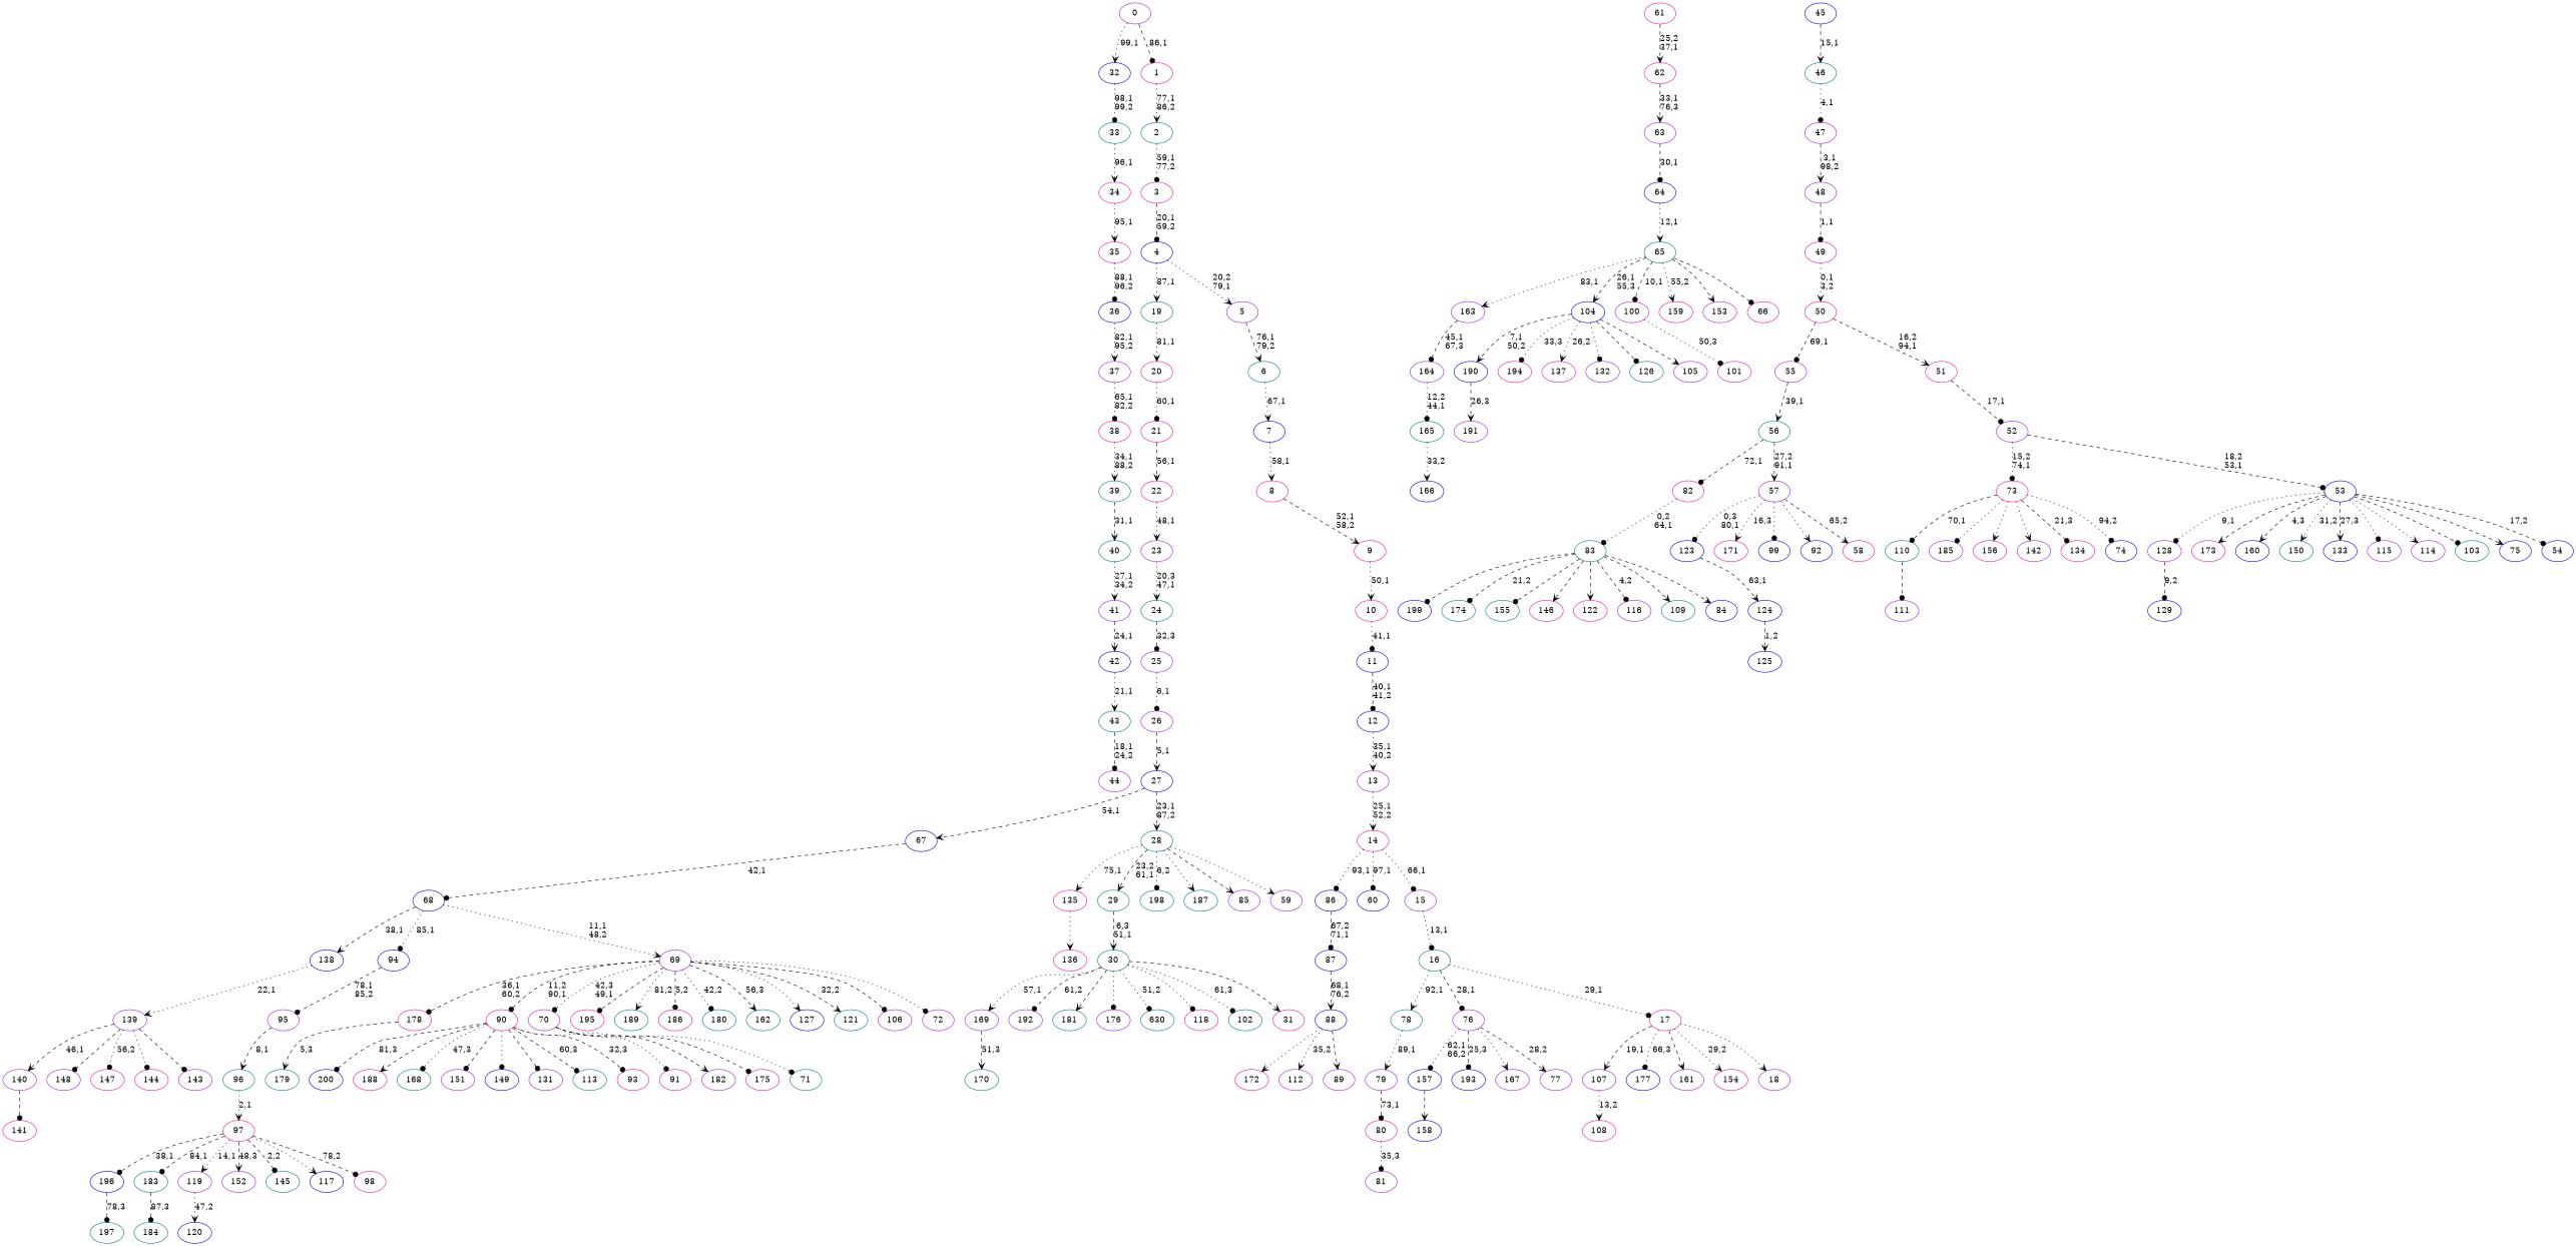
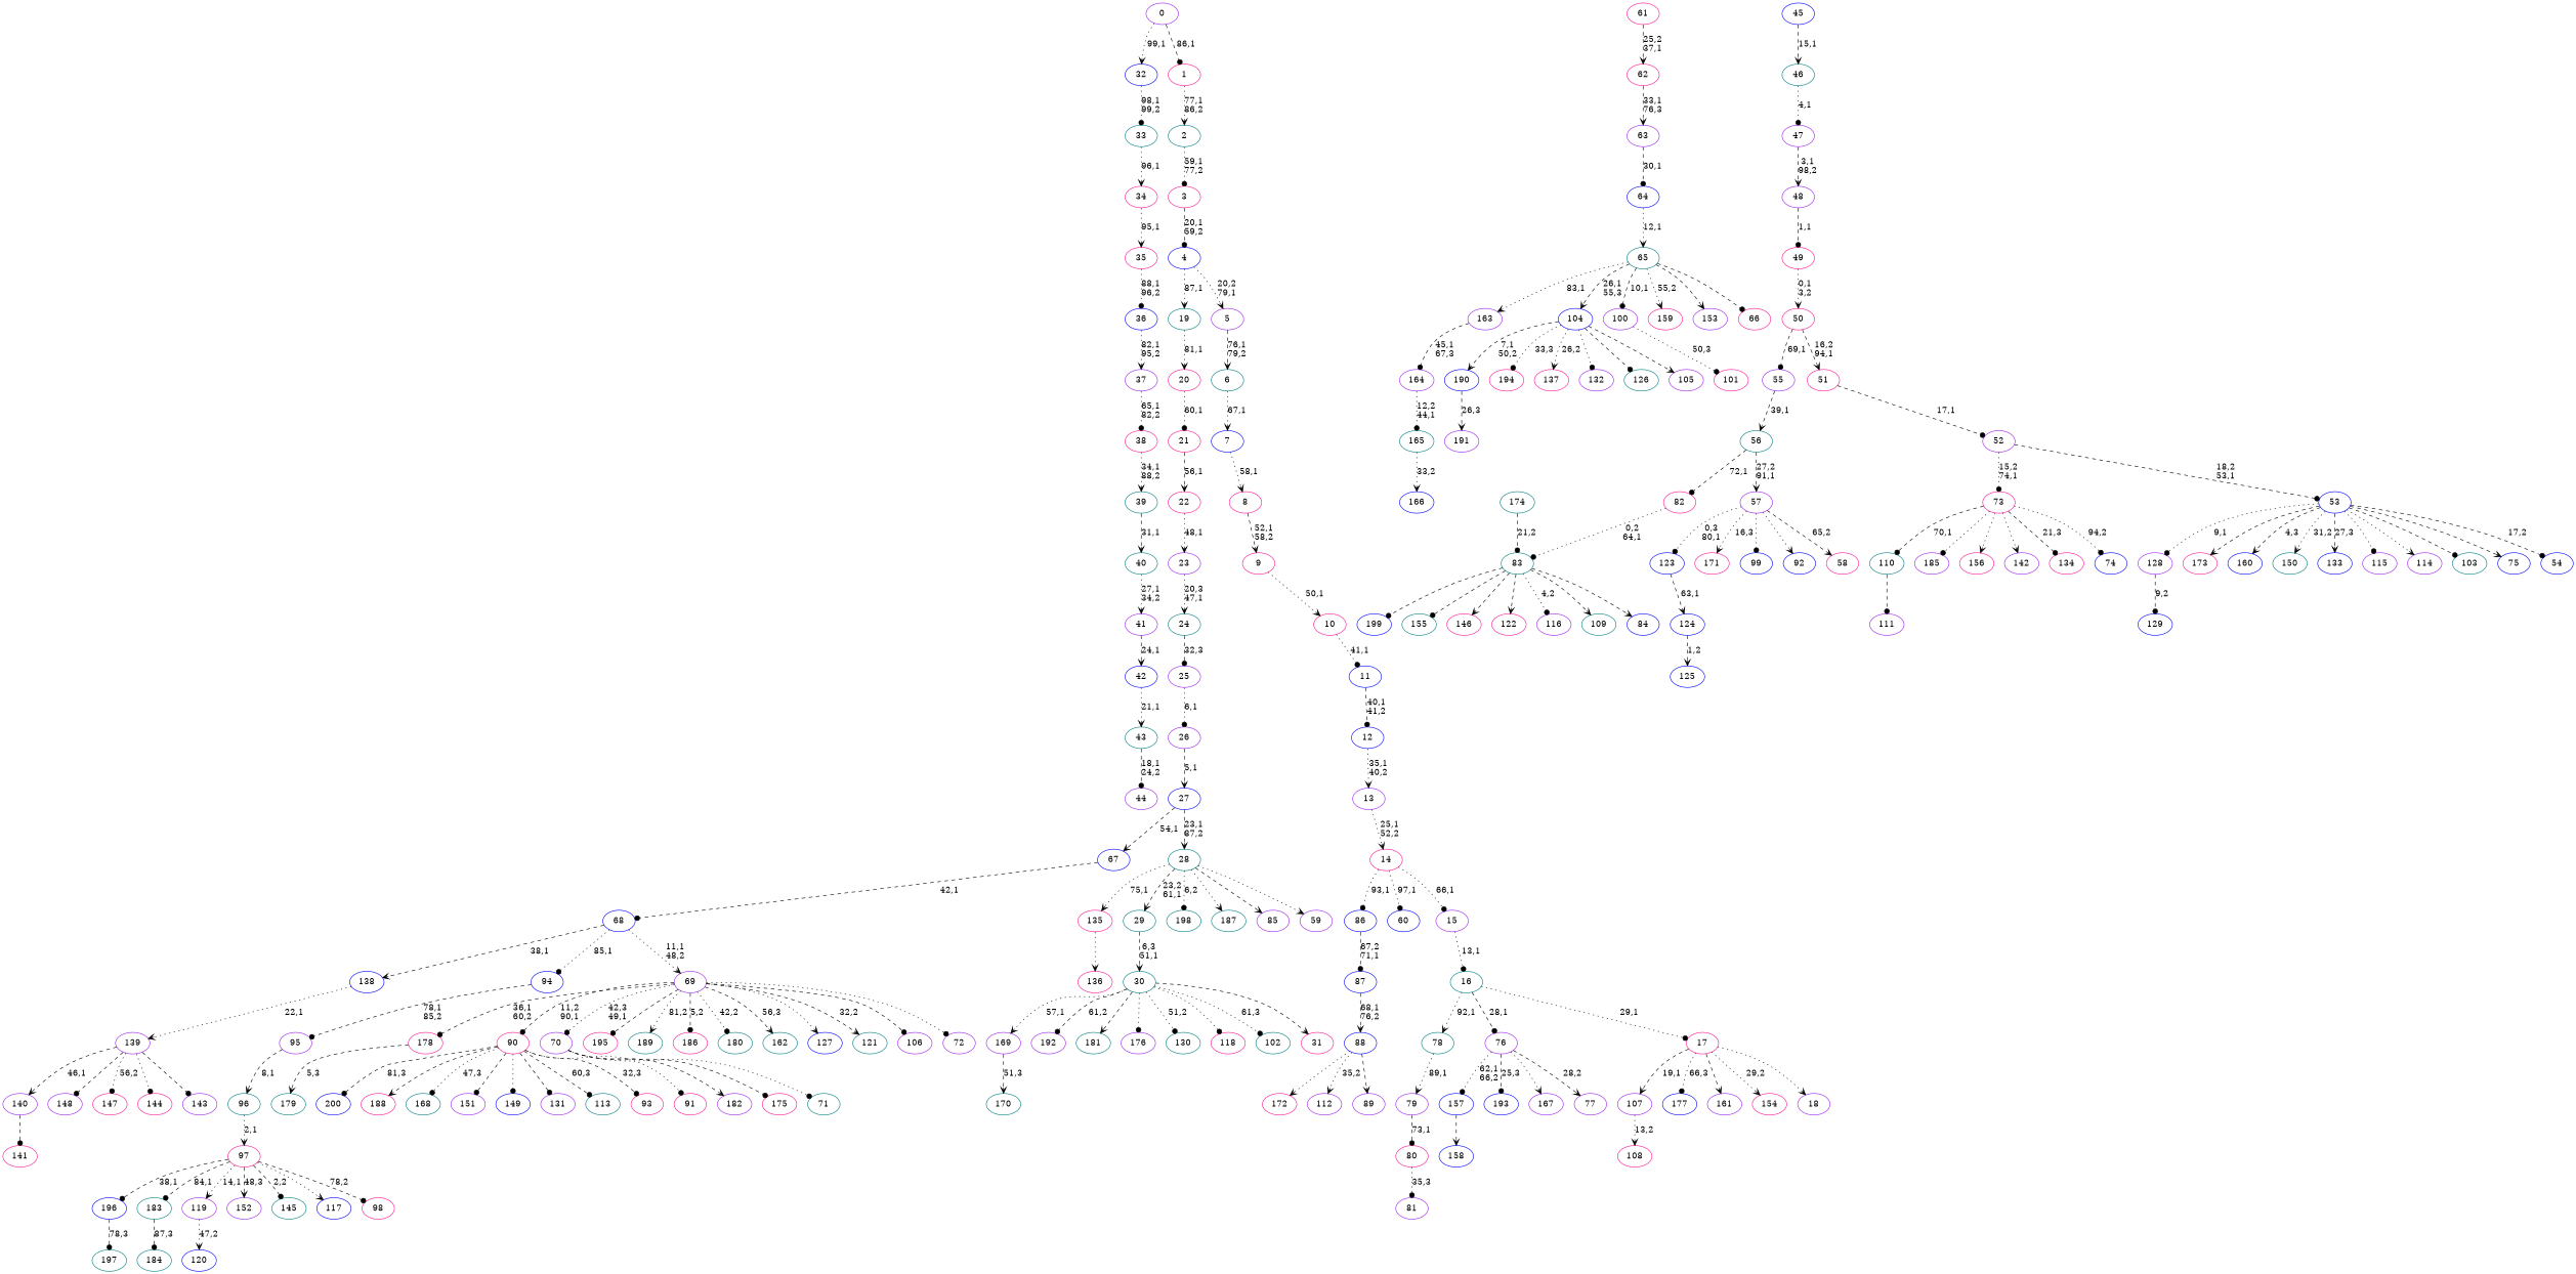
  digraph {
    node [color=purple]
    edge [arrowhead=vee style=dashed]
    196 [color=blue]
    197 [color=teal]
    190 [color=blue]
    191
    183 [color=teal]
    184 [color=teal]
    178 [color=deeppink]
    179 [color=teal]
    170 [color=teal]
    169
    165 [color=teal]
    166 [color=blue]
    164
    163
    157 [color=blue]
    158 [color=blue]
    141 [color=deeppink]
    140
    139
    148
    147 [color=deeppink]
    144 [color=deeppink]
    143
    138 [color=blue]
    135 [color=deeppink]
    136 [color=deeppink]
    129 [color=blue]
    128
    124 [color=blue]
    125 [color=blue]
    123 [color=blue]
    120 [color=blue]
    119
    110 [color=teal]
    111
    108 [color=deeppink]
    107
    104 [color=blue]
    194 [color=deeppink]
    137 [color=deeppink]
    132
    126 [color=teal]
    105
    101 [color=deeppink]
    100
    97 [color=deeppink]
    152
    145 [color=teal]
    117 [color=blue]
    98 [color=deeppink]
    96 [color=teal]
    95
    94 [color=blue]
    90 [color=deeppink]
    200 [color=blue]
    188 [color=deeppink]
    168 [color=teal]
    151
    149 [color=blue]
    131
    113 [color=teal]
    93 [color=deeppink]
    91 [color=deeppink]
    88 [color=blue]
    172 [color=deeppink]
    112
    89
    87 [color=blue]
    86 [color=blue]
    83 [color=teal]
    199 [color=blue]
    174 [color=teal]
    155 [color=teal]
    146 [color=deeppink]
    122 [color=deeppink]
    116
    109 [color=teal]
    84 [color=blue]
    82 [color=deeppink]
    80 [color=deeppink]
    81
    79
    78 [color=teal]
    76
    193 [color=blue]
    167
    77
    73 [color=deeppink]
    185
    156 [color=deeppink]
    142
    134 [color=deeppink]
    74 [color=blue]
    70
    182
    175 [color=deeppink]
    71 [color=teal]
    69
    195 [color=deeppink]
    189 [color=teal]
    186 [color=deeppink]
    180 [color=teal]
    162 [color=teal]
    127 [color=blue]
    121 [color=teal]
    106
    72
    68 [color=blue]
    67 [color=blue]
    65 [color=teal]
    159 [color=deeppink]
    153
    66 [color=deeppink]
    64 [color=blue]
    63
    62 [color=deeppink]
    61 [color=deeppink]
    60 [color=blue]
    57
    171 [color=deeppink]
    99 [color=blue]
    92 [color=blue]
    58 [color=deeppink]
    56 [color=teal]
    55
    53 [color=blue]
    173 [color=deeppink]
    160 [color=blue]
    150 [color=teal]
    133 [color=blue]
    115
    114
    103 [color=teal]
    75 [color=blue]
    54 [color=blue]
    52
    51 [color=deeppink]
    50 [color=deeppink]
    49 [color=deeppink]
    48
    47
    46 [color=teal]
    45 [color=blue]
    43 [color=teal]
    44
    42 [color=blue]
    41
    40 [color=teal]
    39 [color=teal]
    38 [color=deeppink]
    37
    36 [color=blue]
    35 [color=deeppink]
    34 [color=deeppink]
    33 [color=teal]
    32 [color=blue]
    30 [color=teal]
    192
    181 [color=teal]
    176
-   130 [color=teal label=630]
+   130 [color=teal]
    118 [color=deeppink]
    102 [color=teal]
    31 [color=deeppink]
    29 [color=teal]
    28 [color=teal]
    198 [color=teal]
    187 [color=teal]
    85
    59
    27 [color=blue]
    26
    25
    24 [color=teal]
    23
    22 [color=deeppink]
    21 [color=deeppink]
    20 [color=deeppink]
    19 [color=teal]
    17 [color=deeppink]
    177 [color=blue]
    161
    154 [color=deeppink]
    18
    16 [color=teal]
    15
    14 [color=deeppink]
    13
    12 [color=blue]
    11 [color=blue]
    10 [color=deeppink]
    9 [color=deeppink]
    8 [color=deeppink]
    7 [color=blue]
    6 [color=teal]
    5
    4 [color=blue]
    3 [color=deeppink]
    2 [color=teal]
    1 [color=deeppink]
    0
    196 -> 197 [arrowhead=dot label="78,3"]
    190 -> 191 [label="26,3"]
    183 -> 184 [arrowhead=dot label="87,3"]
    178 -> 179 [label="5,3"]
    169 -> 170 [label="51,3"]
    165 -> 166 [label="33,2" style=dotted]
    164 -> 165 [arrowhead=dot label="12,2\n44,1" style=dotted]
    163 -> 164 [arrowhead=dot label="45,1\n67,3"]
    157 -> 158
    140 -> 141 [arrowhead=dot]
    139 -> 140 [label="46,1"]
    139 -> 148 [arrowhead=dot]
    139 -> 147 [arrowhead=dot label="56,2" style=dotted]
    139 -> 144 [arrowhead=dot style=dotted]
    139 -> 143 [arrowhead=dot]
    138 -> 139 [label="22,1" style=dotted]
    135 -> 136 [style=dotted]
    128 -> 129 [arrowhead=dot label="9,2"]
    124 -> 125 [label="1,2"]
    123 -> 124 [label="63,1"]
    119 -> 120 [label="47,2" style=dotted]
    110 -> 111 [arrowhead=dot]
    107 -> 108 [label="13,2" style=dotted]
    104 -> 190 [label="7,1\n50,2"]
    104 -> 194 [arrowhead=dot label="33,3" style=dotted]
    104 -> 137 [label="26,2" style=dotted]
    104 -> 132 [arrowhead=dot style=dotted]
    104 -> 126 [arrowhead=dot]
    104 -> 105
    100 -> 101 [arrowhead=dot label="50,3" style=dotted]
    97 -> 196 [arrowhead=dot label="38,1"]
    97 -> 183 [arrowhead=dot label="84,1"]
    97 -> 119 [label="14,1" style=dotted]
    97 -> 152 [label="48,3"]
    97 -> 145 [arrowhead=dot label="2,2"]
    97 -> 117 [style=dotted]
    97 -> 98 [arrowhead=dot label="78,2"]
    96 -> 97 [label="2,1" style=dotted]
    95 -> 96 [label="8,1"]
    94 -> 95 [arrowhead=dot label="78,1\n85,2"]
    90 -> 200 [arrowhead=dot label="81,3"]
    90 -> 188
    90 -> 168 [arrowhead=dot label="47,3" style=dotted]
    90 -> 151 [arrowhead=dot]
    90 -> 149 [arrowhead=dot style=dotted]
    90 -> 131 [arrowhead=dot]
    90 -> 113 [arrowhead=dot label="60,3"]
    90 -> 93 [arrowhead=dot label="32,3"]
    90 -> 91 [arrowhead=dot style=dotted]
    88 -> 172 [style=dotted]
    88 -> 112 [label="35,2" style=dotted]
    88 -> 89
    87 -> 88 [label="68,1\n76,2"]
    86 -> 87 [arrowhead=dot label="67,2\n71,1"]
    83 -> 199 [arrowhead=dot]
-   83 -> 174 [arrowhead=dot label="21,2"]
+   174 -> 83 [arrowhead=dot label="21,2"]
    83 -> 155 [arrowhead=dot]
    83 -> 146
    83 -> 122
-   83 -> 116 [arrowhead=dot label="4,2"]
+   83 -> 116 [arrowhead=dot label="4,2" style=dotted]
    83 -> 109
    83 -> 84
    82 -> 83 [arrowhead=dot label="0,2\n64,1" style=dotted]
    80 -> 81 [arrowhead=dot label="35,3" style=dotted]
    79 -> 80 [arrowhead=dot label="73,1"]
    78 -> 79 [label="89,1" style=dotted]
    76 -> 157 [arrowhead=dot label="62,1\n66,2" style=dotted]
    76 -> 193 [arrowhead=dot label="25,3"]
    76 -> 167 [style=dotted]
    76 -> 77 [label="28,2"]
    73 -> 110 [arrowhead=dot label="70,1"]
    73 -> 185 [arrowhead=dot style=dotted]
    73 -> 156 [style=dotted]
    73 -> 142 [style=dotted]
    73 -> 134 [arrowhead=dot label="21,3"]
    73 -> 74 [arrowhead=dot label="94,2" style=dotted]
    70 -> 182
    70 -> 175 [arrowhead=dot]
    70 -> 71 [arrowhead=dot style=dotted]
    69 -> 178 [arrowhead=dot label="36,1\n60,2"]
    69 -> 90 [arrowhead=dot label="11,2\n90,1"]
    69 -> 70 [arrowhead=dot label="42,3\n49,1" style=dotted]
    69 -> 195 [arrowhead=dot]
    69 -> 189 [label="81,2" style=dotted]
    69 -> 186 [arrowhead=dot label="5,2"]
    69 -> 180 [arrowhead=dot label="42,2" style=dotted]
    69 -> 162 [label="56,3"]
    69 -> 127 [style=dotted]
    69 -> 121 [label="32,2"]
    69 -> 106 [arrowhead=dot]
    69 -> 72 [arrowhead=dot style=dotted]
    68 -> 138 [label="38,1"]
    68 -> 94 [arrowhead=dot label="85,1" style=dotted]
    68 -> 69 [label="11,1\n48,2" style=dotted]
    67 -> 68 [arrowhead=dot label="42,1"]
    65 -> 163 [label="83,1" style=dotted]
    65 -> 104 [label="26,1\n55,3"]
    65 -> 100 [arrowhead=dot label="10,1"]
    65 -> 159 [label="55,2" style=dotted]
    65 -> 153
    65 -> 66 [arrowhead=dot]
    64 -> 65 [label="12,1" style=dotted]
    63 -> 64 [arrowhead=dot label="30,1"]
    62 -> 63 [label="33,1\n76,3"]
    61 -> 62 [label="25,2\n37,1"]
    57 -> 123 [arrowhead=dot label="0,3\n80,1" style=dotted]
    57 -> 171 [label="16,3" style=dotted]
    57 -> 99 [arrowhead=dot style=dotted]
    57 -> 92 [style=dotted]
    57 -> 58 [label="65,2"]
    56 -> 82 [arrowhead=dot label="72,1"]
    56 -> 57 [label="27,2\n91,1"]
    55 -> 56 [label="39,1"]
    53 -> 128 [arrowhead=dot label="9,1" style=dotted]
    53 -> 173
    53 -> 160 [label="4,3"]
    53 -> 150 [label="31,2" style=dotted]
    53 -> 133 [label="27,3"]
    53 -> 115 [arrowhead=dot style=dotted]
    53 -> 114 [style=dotted]
    53 -> 103 [arrowhead=dot]
    53 -> 75
    53 -> 54 [arrowhead=dot label="17,2"]
    52 -> 73 [arrowhead=dot label="15,2\n74,1" style=dotted]
    52 -> 53 [arrowhead=dot label="18,2\n53,1"]
    51 -> 52 [arrowhead=dot label="17,1"]
    50 -> 55 [arrowhead=dot label="69,1"]
    50 -> 51 [label="16,2\n94,1"]
    49 -> 50 [label="0,1\n3,2" style=dotted]
    48 -> 49 [arrowhead=dot label="1,1"]
    47 -> 48 [label="3,1\n98,2"]
    46 -> 47 [arrowhead=dot label="4,1" style=dotted]
    45 -> 46 [label="15,1"]
    43 -> 44 [arrowhead=dot label="18,1\n24,2"]
    42 -> 43 [label="21,1" style=dotted]
    41 -> 42 [label="24,1"]
    40 -> 41 [label="27,1\n34,2" style=dotted]
    39 -> 40 [label="31,1"]
    38 -> 39 [label="34,1\n88,2" style=dotted]
    37 -> 38 [arrowhead=dot label="65,1\n82,2" style=dotted]
    36 -> 37 [label="82,1\n95,2" style=dotted]
    35 -> 36 [arrowhead=dot label="88,1\n96,2" style=dotted]
    34 -> 35 [label="95,1" style=dotted]
    33 -> 34 [label="96,1" style=dotted]
    32 -> 33 [arrowhead=dot label="98,1\n99,2" style=dotted]
    30 -> 169 [label="57,1" style=dotted]
    30 -> 192 [arrowhead=dot label="61,2"]
    30 -> 181
    30 -> 176 [arrowhead=dot style=dotted]
    30 -> 130 [arrowhead=dot label="51,2" style=dotted]
    30 -> 118 [arrowhead=dot style=dotted]
    30 -> 102 [arrowhead=dot label="61,3" style=dotted]
    30 -> 31
    29 -> 30 [label="6,3\n51,1"]
    28 -> 135 [label="75,1" style=dotted]
    28 -> 29 [label="23,2\n61,1"]
    28 -> 198 [arrowhead=dot label="6,2" style=dotted]
    28 -> 187 [style=dotted]
    28 -> 85
    28 -> 59 [style=dotted]
    27 -> 67 [label="54,1"]
    27 -> 28 [label="23,1\n87,2"]
    26 -> 27 [label="5,1"]
    25 -> 26 [arrowhead=dot label="6,1" style=dotted]
    24 -> 25 [arrowhead=dot label="32,3"]
    23 -> 24 [label="20,3\n47,1" style=dotted]
    22 -> 23 [label="48,1" style=dotted]
    21 -> 22 [label="56,1"]
    20 -> 21 [arrowhead=dot label="60,1" style=dotted]
    19 -> 20 [label="81,1" style=dotted]
    17 -> 107 [label="19,1"]
    17 -> 177 [arrowhead=dot label="66,3" style=dotted]
    17 -> 161
    17 -> 154 [label="29,2" style=dotted]
    17 -> 18 [style=dotted]
    16 -> 78 [label="92,1" style=dotted]
    16 -> 76 [arrowhead=dot label="28,1"]
    16 -> 17 [arrowhead=dot label="29,1" style=dotted]
    15 -> 16 [arrowhead=dot label="13,1" style=dotted]
    14 -> 86 [arrowhead=dot label="93,1" style=dotted]
    14 -> 60 [arrowhead=dot label="97,1" style=dotted]
    14 -> 15 [arrowhead=dot label="66,1" style=dotted]
    13 -> 14 [label="25,1\n52,2" style=dotted]
    12 -> 13 [label="35,1\n40,2" style=dotted]
    11 -> 12 [arrowhead=dot label="40,1\n41,2"]
    10 -> 11 [arrowhead=dot label="41,1" style=dotted]
    9 -> 10 [label="50,1" style=dotted]
    8 -> 9 [label="52,1\n58,2"]
    7 -> 8 [label="58,1" style=dotted]
    6 -> 7 [label="67,1" style=dotted]
    5 -> 6 [label="76,1\n79,2"]
    4 -> 19 [label="87,1" style=dotted]
    4 -> 5 [label="20,2\n79,1" style=dotted]
    3 -> 4 [arrowhead=dot label="20,1\n59,2"]
    2 -> 3 [arrowhead=dot label="59,1\n77,2" style=dotted]
    1 -> 2 [label="77,1\n86,2" style=dotted]
    0 -> 32 [label="99,1" style=dotted]
    0 -> 1 [arrowhead=dot label="86,1"]
  }
